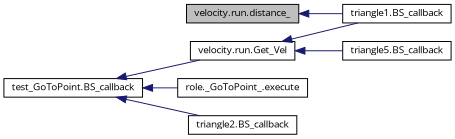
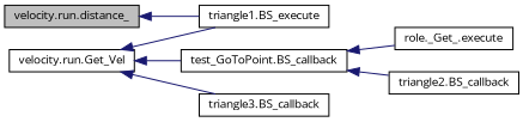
  digraph {
    fontname="Open Sans"
    rankdir=LR
    node [color=black fillcolor=white fontname="Open Sans" fontsize=10 shape=record style=filled]
    edge [color=midnightblue dir=back fontname="Open Sans" fontsize=10 labelfontname=Helvetica labelfontsize=10 style=solid]
    n1 [fillcolor=grey75 fontcolor=black height=0.2 label="velocity.run.distance_" width=0.4]
-   n2 [height=0.2 label="triangle1.BS_callback" width=0.4]
+   n2 [height=0.2 label="triangle1.BS_execute" width=0.4]
    n3 [height=0.2 label="velocity.run.Get_Vel" width=0.4]
    n4 [height=0.2 label="test_GoToPoint.BS_callback" width=0.4]
-   n5 [height=0.2 label="triangle5.BS_callback" width=0.4]
-   n6 [height=0.2 label="role._GoToPoint_.execute" width=0.4]
+   n5 [height=0.2 label="triangle3.BS_callback" width=0.4]
+   n6 [height=0.2 label="role._Get_.execute" width=0.4]
    n7 [height=0.2 label="triangle2.BS_callback" width=0.4]
    n1 -> n2
    n3 -> n2
-   n4 -> n3
+   n3 -> n4
    n3 -> n5
    n4 -> n6
    n4 -> n7
  }
